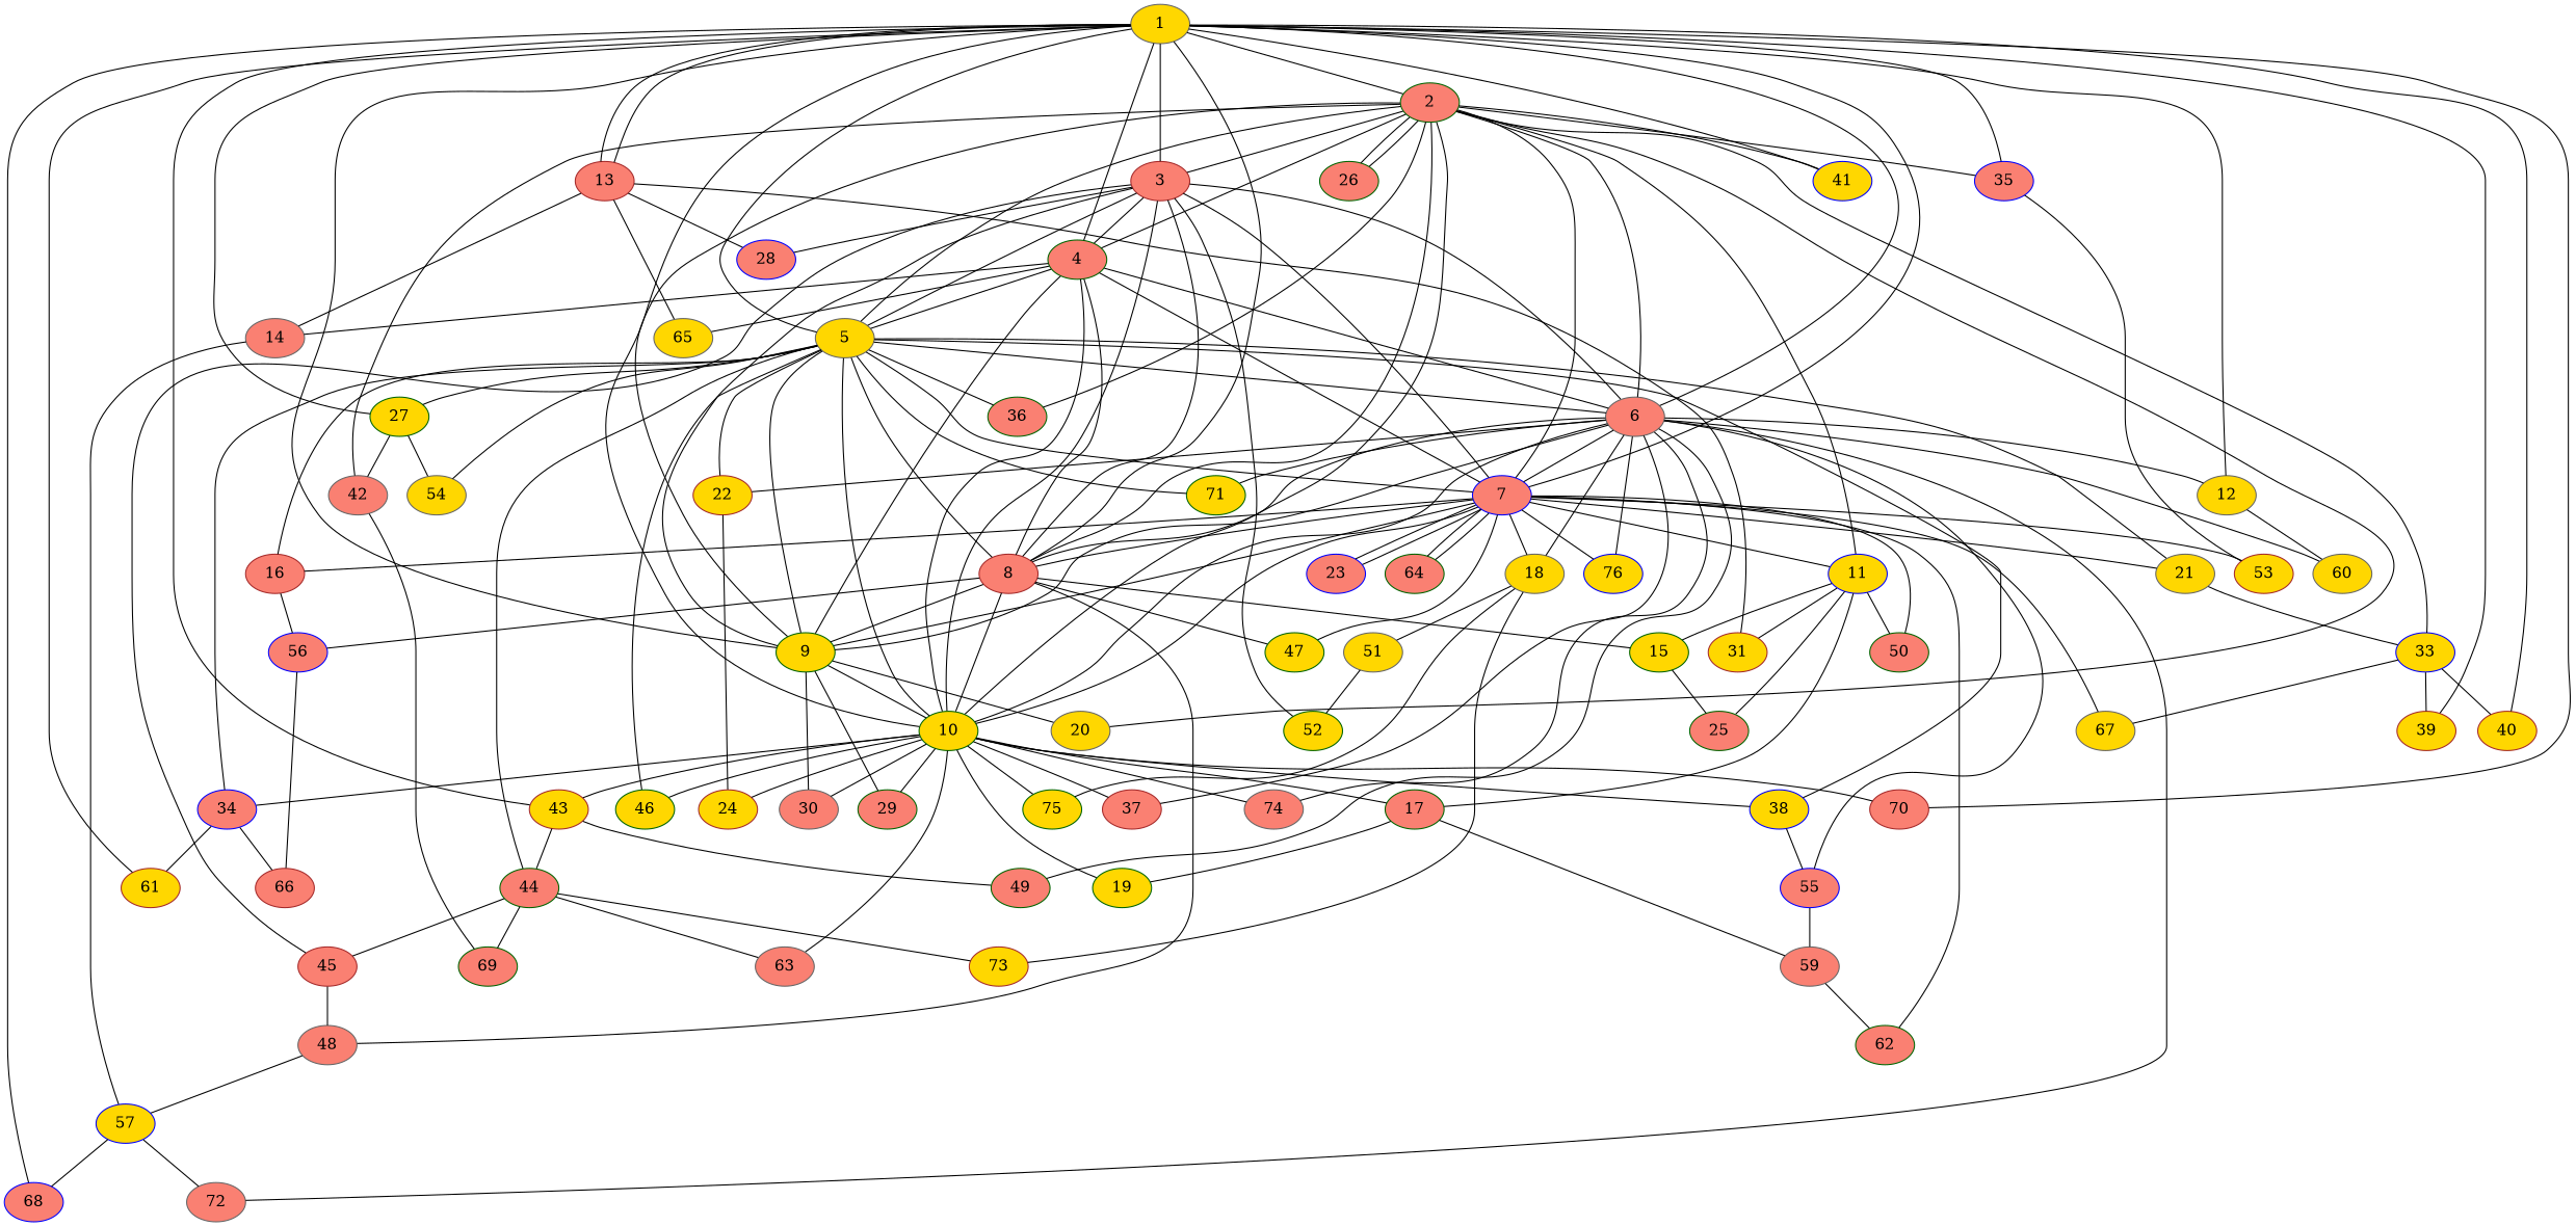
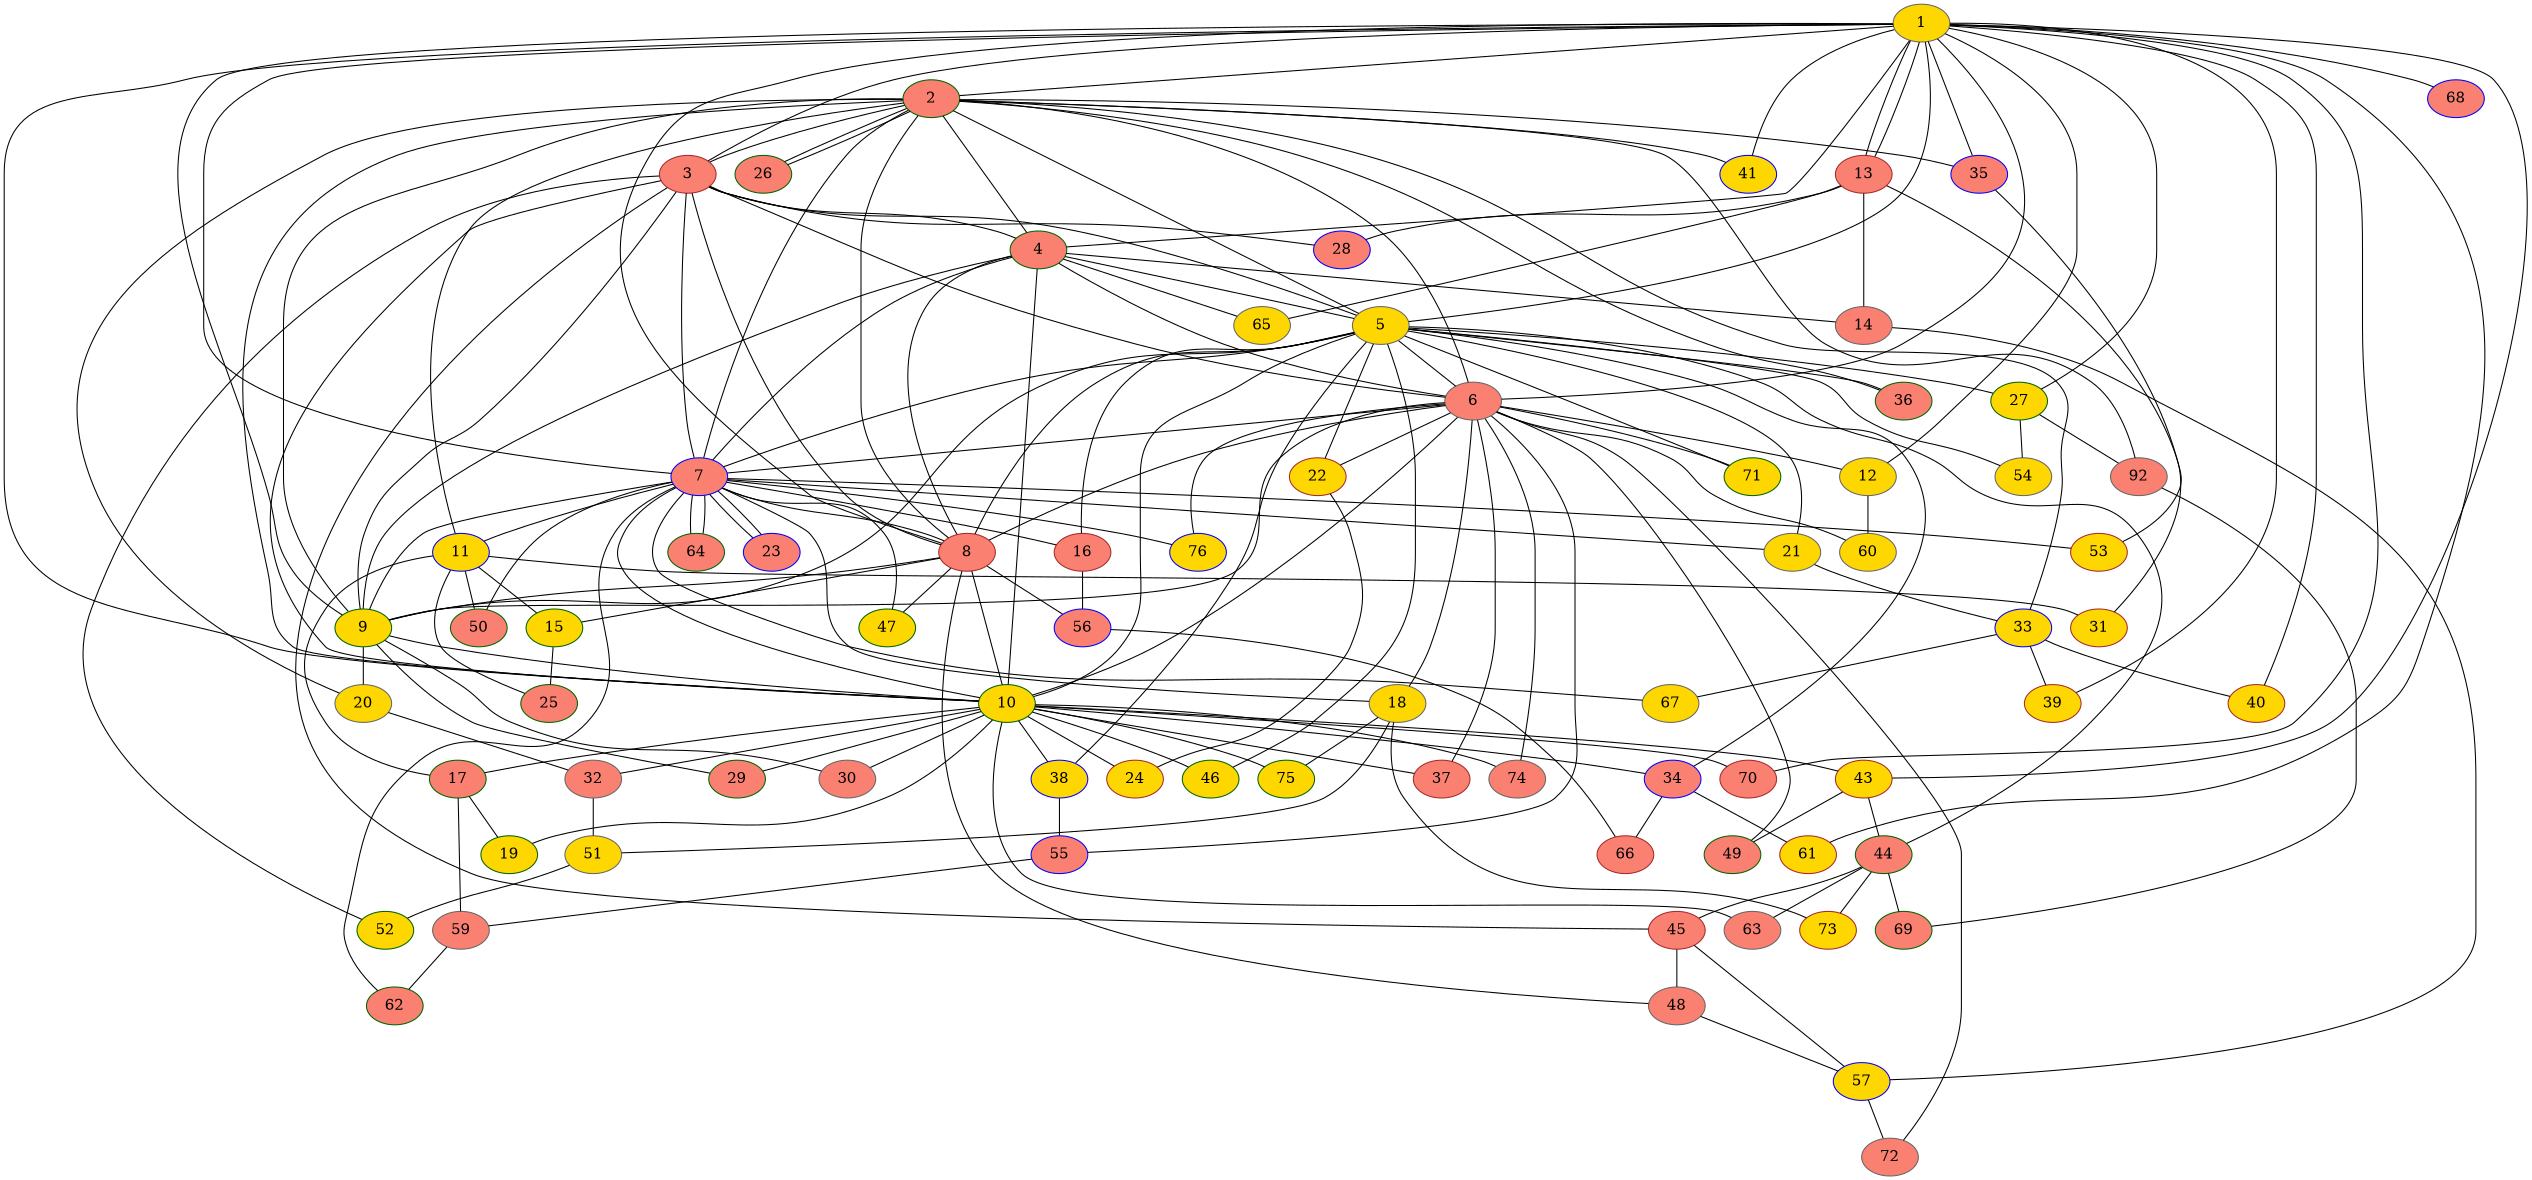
  graph {
    node [color=darkgreen fillcolor=salmon style=filled]
    1 [color=gray40 fillcolor=gold]
    2
    3 [color=brown]
    4
    5 [color=gray40 fillcolor=gold]
    6 [color=gray40]
    7 [color=blue]
    8 [color=brown]
    9 [fillcolor=gold]
    10 [fillcolor=gold]
    12 [color=gray40 fillcolor=gold]
    13 [color=brown]
    27 [fillcolor=gold]
    35 [color=blue]
    39 [color=brown fillcolor=gold]
    40 [color=brown fillcolor=gold]
    41 [color=blue fillcolor=gold]
    43 [color=brown fillcolor=gold]
    61 [color=brown fillcolor=gold]
    68 [color=blue]
    70 [color=brown]
    11 [color=blue fillcolor=gold]
    20 [color=gray40 fillcolor=gold]
    26
    33 [color=blue fillcolor=gold]
    36
-   42 [color=gray40]
+   42 [color=gray40 label=92]
    28 [color=blue]
    45 [color=brown]
    52 [fillcolor=gold]
    14 [color=gray40]
    65 [color=gray40 fillcolor=gold]
    16 [color=brown]
    21 [color=gray40 fillcolor=gold]
    22 [color=brown fillcolor=gold]
    34 [color=blue]
    38 [color=blue fillcolor=gold]
    44
    46 [fillcolor=gold]
    54 [color=gray40 fillcolor=gold]
    71 [fillcolor=gold]
    18 [color=gray40 fillcolor=gold]
    37 [color=brown]
    49
    55 [color=blue]
    60 [color=gray40 fillcolor=gold]
    72 [color=gray40]
    74 [color=gray40]
    76 [color=blue fillcolor=gold]
    23 [color=blue]
    47 [fillcolor=gold]
    50
    53 [color=brown fillcolor=gold]
    62
    64
    67 [color=gray40 fillcolor=gold]
    15 [fillcolor=gold]
    48 [color=gray40]
    56 [color=blue]
    29
    30 [color=gray40]
    17
    19 [fillcolor=gold]
    24 [color=brown fillcolor=gold]
+   32 [color=gray40]
    63 [color=gray40]
    75 [fillcolor=gold]
    31 [color=brown fillcolor=gold]
    25
    69
    57 [color=blue fillcolor=gold]
    66 [color=brown]
    73 [color=brown fillcolor=gold]
    51 [color=gray40 fillcolor=gold]
    59 [color=gray40]
    1 -- 2
    1 -- 3
    1 -- 4
    1 -- 5
    1 -- 6
    1 -- 7
    1 -- 8
    1 -- 9
    1 -- 10
    1 -- 12
    1 -- 13
    1 -- 13
    1 -- 27
    1 -- 35
    1 -- 39
    1 -- 40
    1 -- 41
    1 -- 43
    1 -- 61
    1 -- 68
    1 -- 70
    2 -- 3
    2 -- 4
    2 -- 5
    2 -- 6
    2 -- 7
    2 -- 8
    2 -- 9
    2 -- 10
    2 -- 35
    2 -- 41
    2 -- 11
    2 -- 20
    2 -- 26
    2 -- 26
    2 -- 33
    2 -- 36
    2 -- 42
    3 -- 4
    3 -- 5
    3 -- 6
    3 -- 7
    3 -- 8
    3 -- 9
    3 -- 10
    3 -- 28
    3 -- 45
    3 -- 52
    4 -- 5
    4 -- 6
    4 -- 7
    4 -- 8
    4 -- 9
    4 -- 10
    4 -- 14
    4 -- 65
    5 -- 6
    5 -- 7
    5 -- 8
    5 -- 9
    5 -- 10
    5 -- 27
    5 -- 36
    5 -- 16
    5 -- 21
    5 -- 22
    5 -- 34
    5 -- 38
    5 -- 44
    5 -- 46
    5 -- 54
    5 -- 71
    6 -- 7
    6 -- 8
    6 -- 9
    6 -- 10
    6 -- 12
    6 -- 22
    6 -- 71
    6 -- 18
    6 -- 37
    6 -- 49
    6 -- 55
    6 -- 60
    6 -- 72
    6 -- 74
    6 -- 76
    7 -- 8
    7 -- 9
    7 -- 10
    7 -- 11
    7 -- 16
    7 -- 21
    7 -- 18
    7 -- 76
    7 -- 23
    7 -- 23
    7 -- 47
    7 -- 50
    7 -- 53
    7 -- 62
    7 -- 64
    7 -- 64
    7 -- 67
    8 -- 9
    8 -- 10
    8 -- 47
    8 -- 15
    8 -- 48
    8 -- 56
    9 -- 10
    9 -- 20
    9 -- 29
    9 -- 30
    10 -- 43
    10 -- 70
    10 -- 34
    10 -- 38
    10 -- 46
    10 -- 37
    10 -- 74
    10 -- 29
    10 -- 30
    10 -- 17
    10 -- 19
    10 -- 24
+   10 -- 32
    10 -- 63
    10 -- 75
    12 -- 60
    13 -- 28
    13 -- 14
    13 -- 65
    13 -- 31
    27 -- 42
    27 -- 54
    35 -- 53
    43 -- 44
    43 -- 49
    11 -- 50
    11 -- 15
    11 -- 17
    11 -- 31
    11 -- 25
+   20 -- 32
    33 -- 39
    33 -- 40
    33 -- 67
    42 -- 69
    45 -- 48
    14 -- 57
    16 -- 56
    21 -- 33
    22 -- 24
    34 -- 61
    34 -- 66
    38 -- 55
    44 -- 45
    44 -- 63
    44 -- 69
    44 -- 73
    18 -- 75
    18 -- 73
    18 -- 51
    55 -- 59
    15 -- 25
    48 -- 57
    56 -- 66
    17 -- 19
    17 -- 59
-   57 -- 68
+   32 -- 51
+   57 -- 45
    57 -- 72
    51 -- 52
    59 -- 62
  }
